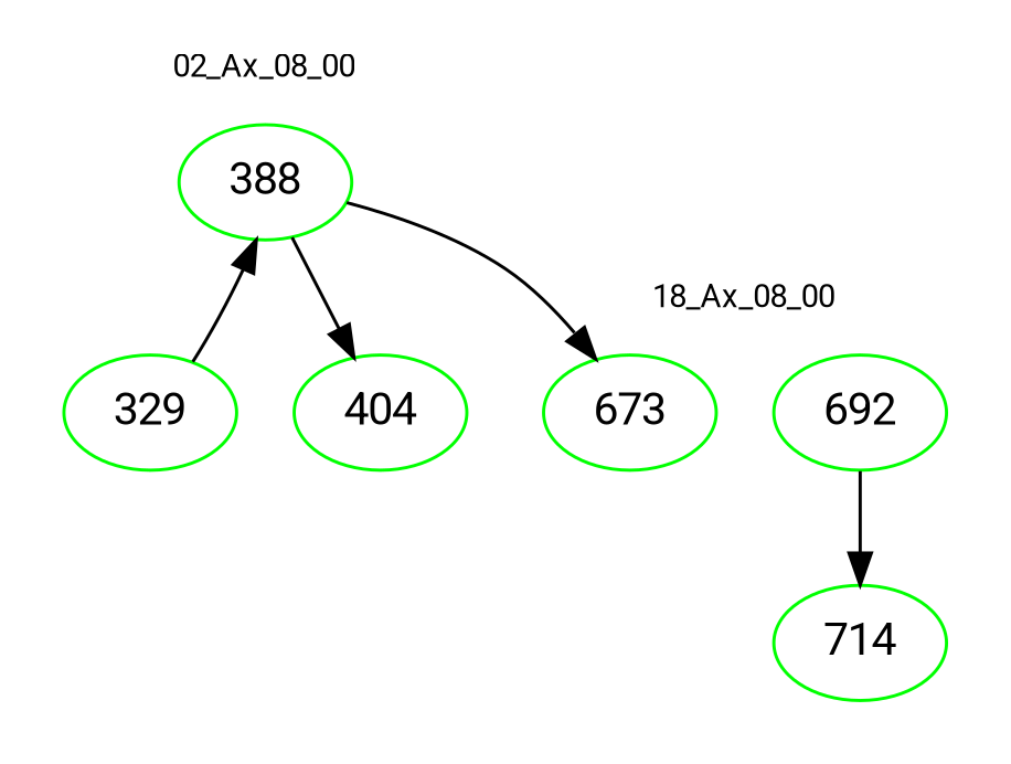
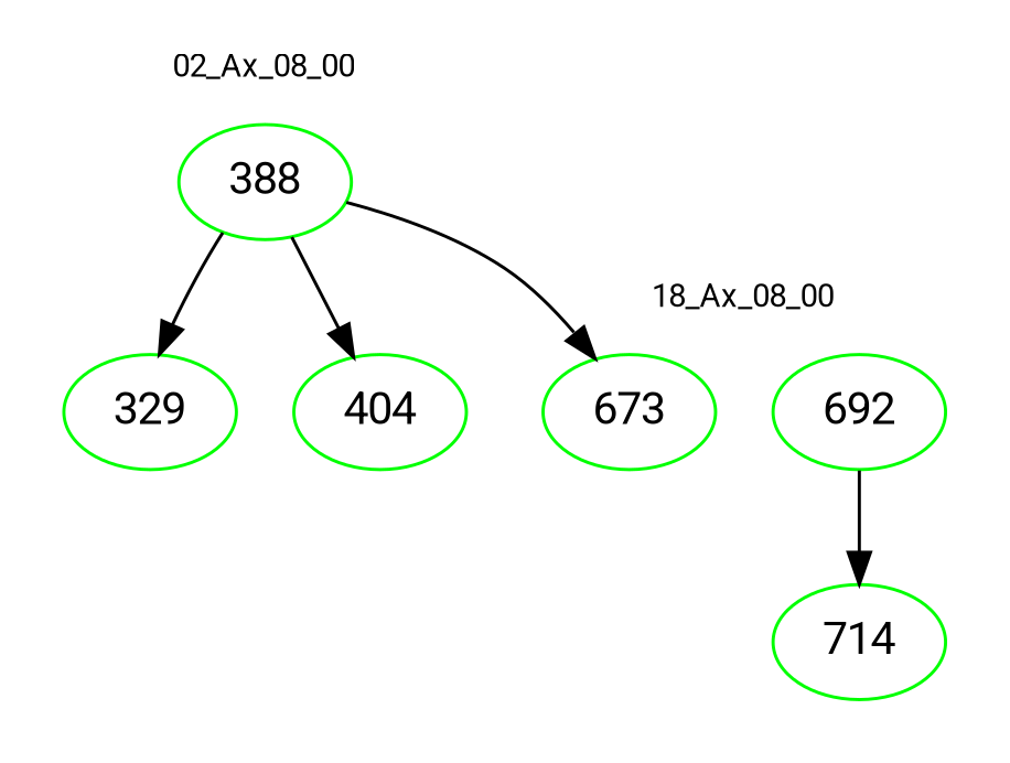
  digraph {
    fontname=Roboto
    node [color=green fontname=Roboto]
    edge [color=black fontname=Roboto]
    n1 [label=692]
    n2 [label=673]
    n3 [label=714]
    n4 [label=388]
    n5 [label=329]
    n6 [label=404]
    subgraph cluster_1 {
      color=white
      fontsize=10
      label="18_Ax_08_00"
      n1
      n2
      n3
    }
    subgraph cluster_2 {
      color=white
      fontsize=10
      label="02_Ax_08_00"
      n4
      n5
      n6
    }
    n1 -> n3
    n4 -> n2
-   n5 -> n4
+   n4 -> n5
    n4 -> n6
  }
